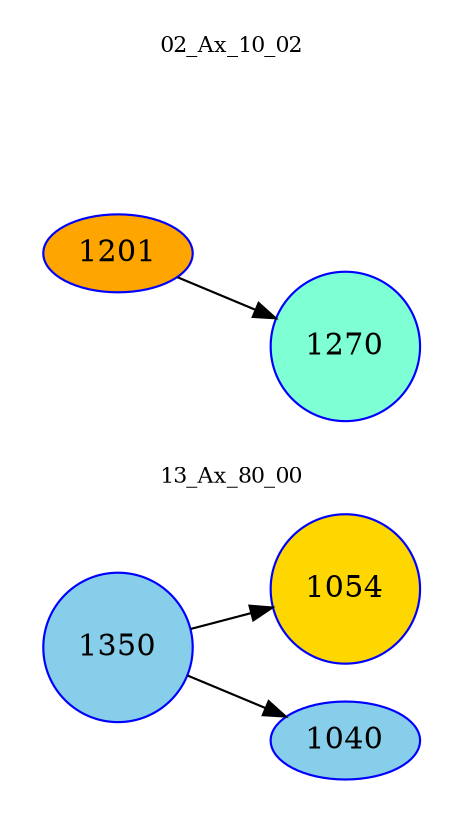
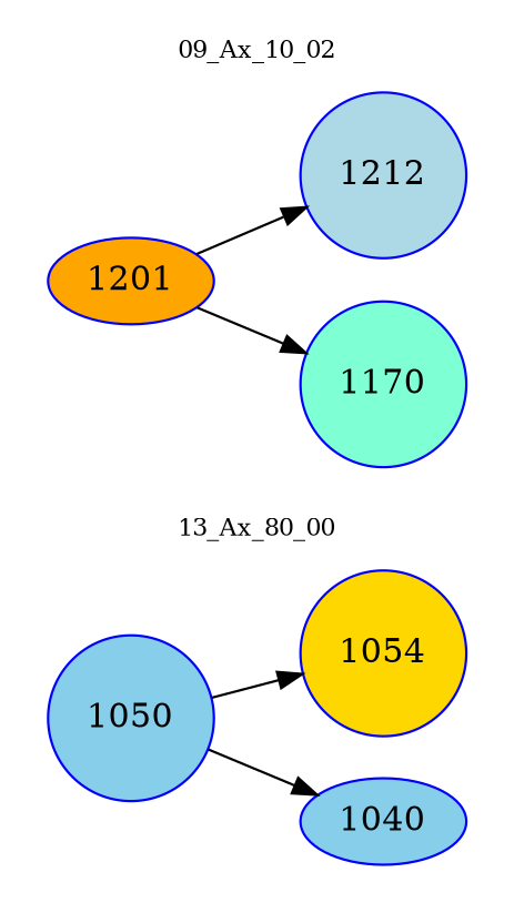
  digraph {
    rankdir=LR
    node [color=blue fillcolor=skyblue shape=circle style=filled]
    edge [color=black]
-   n1 [label=1350]
+   n1 [label=1050]
    n2 [label=1040 shape=ellipse]
    n3 [fillcolor=gold label=1054]
    n4 [fillcolor=orange label=1201 shape=ellipse]
-   n5 [fillcolor=aquamarine label=1270]
+   n5 [fillcolor=aquamarine label=1170]
+   n6 [fillcolor=lightblue label=1212]
    subgraph cluster_1 {
      color=white
      fontsize=10
      label="13_Ax_80_00"
      n1
      n2
      n3
    }
    subgraph cluster_2 {
      color=white
      fontsize=10
-     label="02_Ax_10_02"
+     label="09_Ax_10_02"
      n4
      n5
+     n6
    }
    n1 -> n2
    n1 -> n3
    n4 -> n5
+   n4 -> n6
  }
